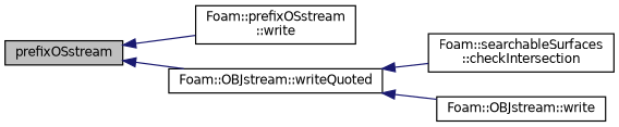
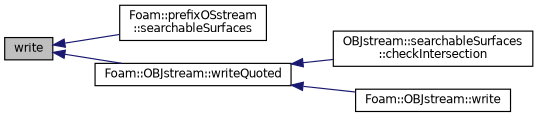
  digraph {
    rankdir=LR
    node [color=black fontname=Helvetica fontsize=10 shape=record]
    edge [color=midnightblue dir=back fontname=Helvetica fontsize=10 labelfontname=Helvetica labelfontsize=10 style=solid]
-   n1 [fillcolor=grey75 fontcolor=black height=0.2 label=prefixOSstream style=filled width=0.4]
-   n2 [height=0.2 label="Foam::prefixOSstream\l::write" width=0.4]
+   n1 [fillcolor=grey75 fontcolor=black height=0.2 label=write style=filled width=0.4]
+   n2 [height=0.2 label="Foam::prefixOSstream\l::searchableSurfaces" width=0.4]
    n3 [height=0.2 label="Foam::OBJstream::writeQuoted" width=0.4]
-   n4 [height=0.2 label="Foam::searchableSurfaces\l::checkIntersection" width=0.4]
+   n4 [height=0.2 label="OBJstream::searchableSurfaces\l::checkIntersection" width=0.4]
    n5 [height=0.2 label="Foam::OBJstream::write" width=0.4]
    n1 -> n2
    n1 -> n3
    n3 -> n4
    n3 -> n5
  }
